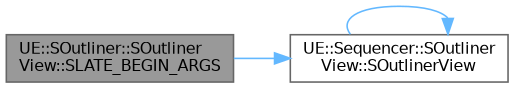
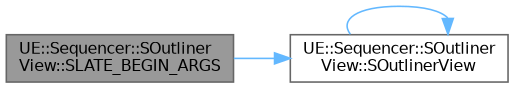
  digraph {
    rankdir=LR
    node [fontname=Helvetica fontsize=10 shape=box style=filled]
    edge [color=steelblue1 fontname=Helvetica fontsize=10 labelfontname=Helvetica labelfontsize=10 style=solid]
-   n1 [color=gray40 fillcolor=grey60 fontcolor=black height=0.2 label="UE::SOutliner::SOutliner\lView::SLATE_BEGIN_ARGS" width=0.4]
+   n1 [color=gray40 fillcolor=grey60 fontcolor=black height=0.2 label="UE::Sequencer::SOutliner\lView::SLATE_BEGIN_ARGS" width=0.4]
    n2 [color=grey40 fillcolor=white height=0.2 label="UE::Sequencer::SOutliner\lView::SOutlinerView" width=0.4]
    n1 -> n2
    n2 -> n2
  }
